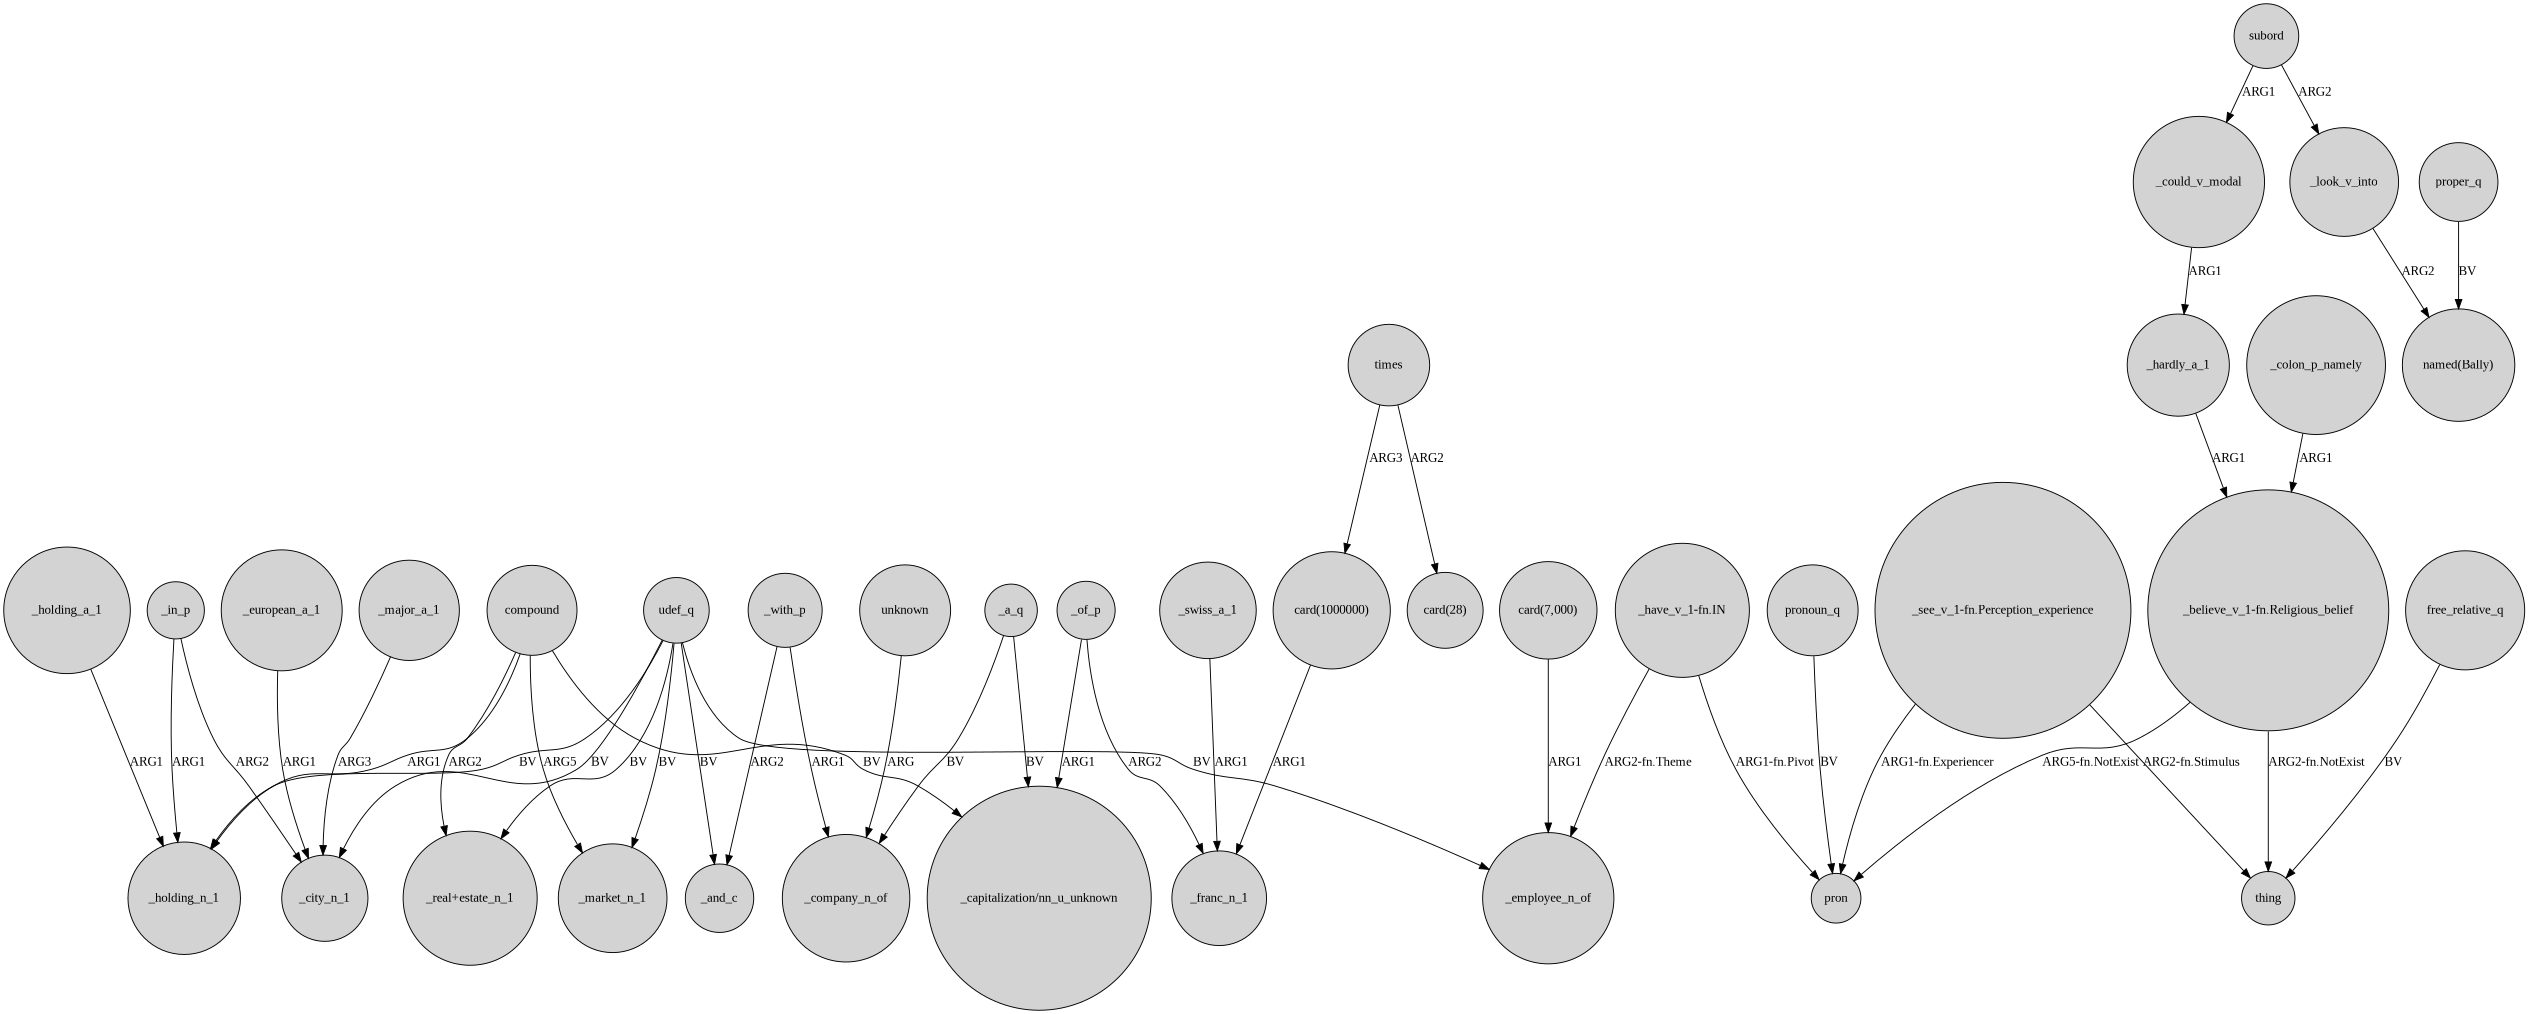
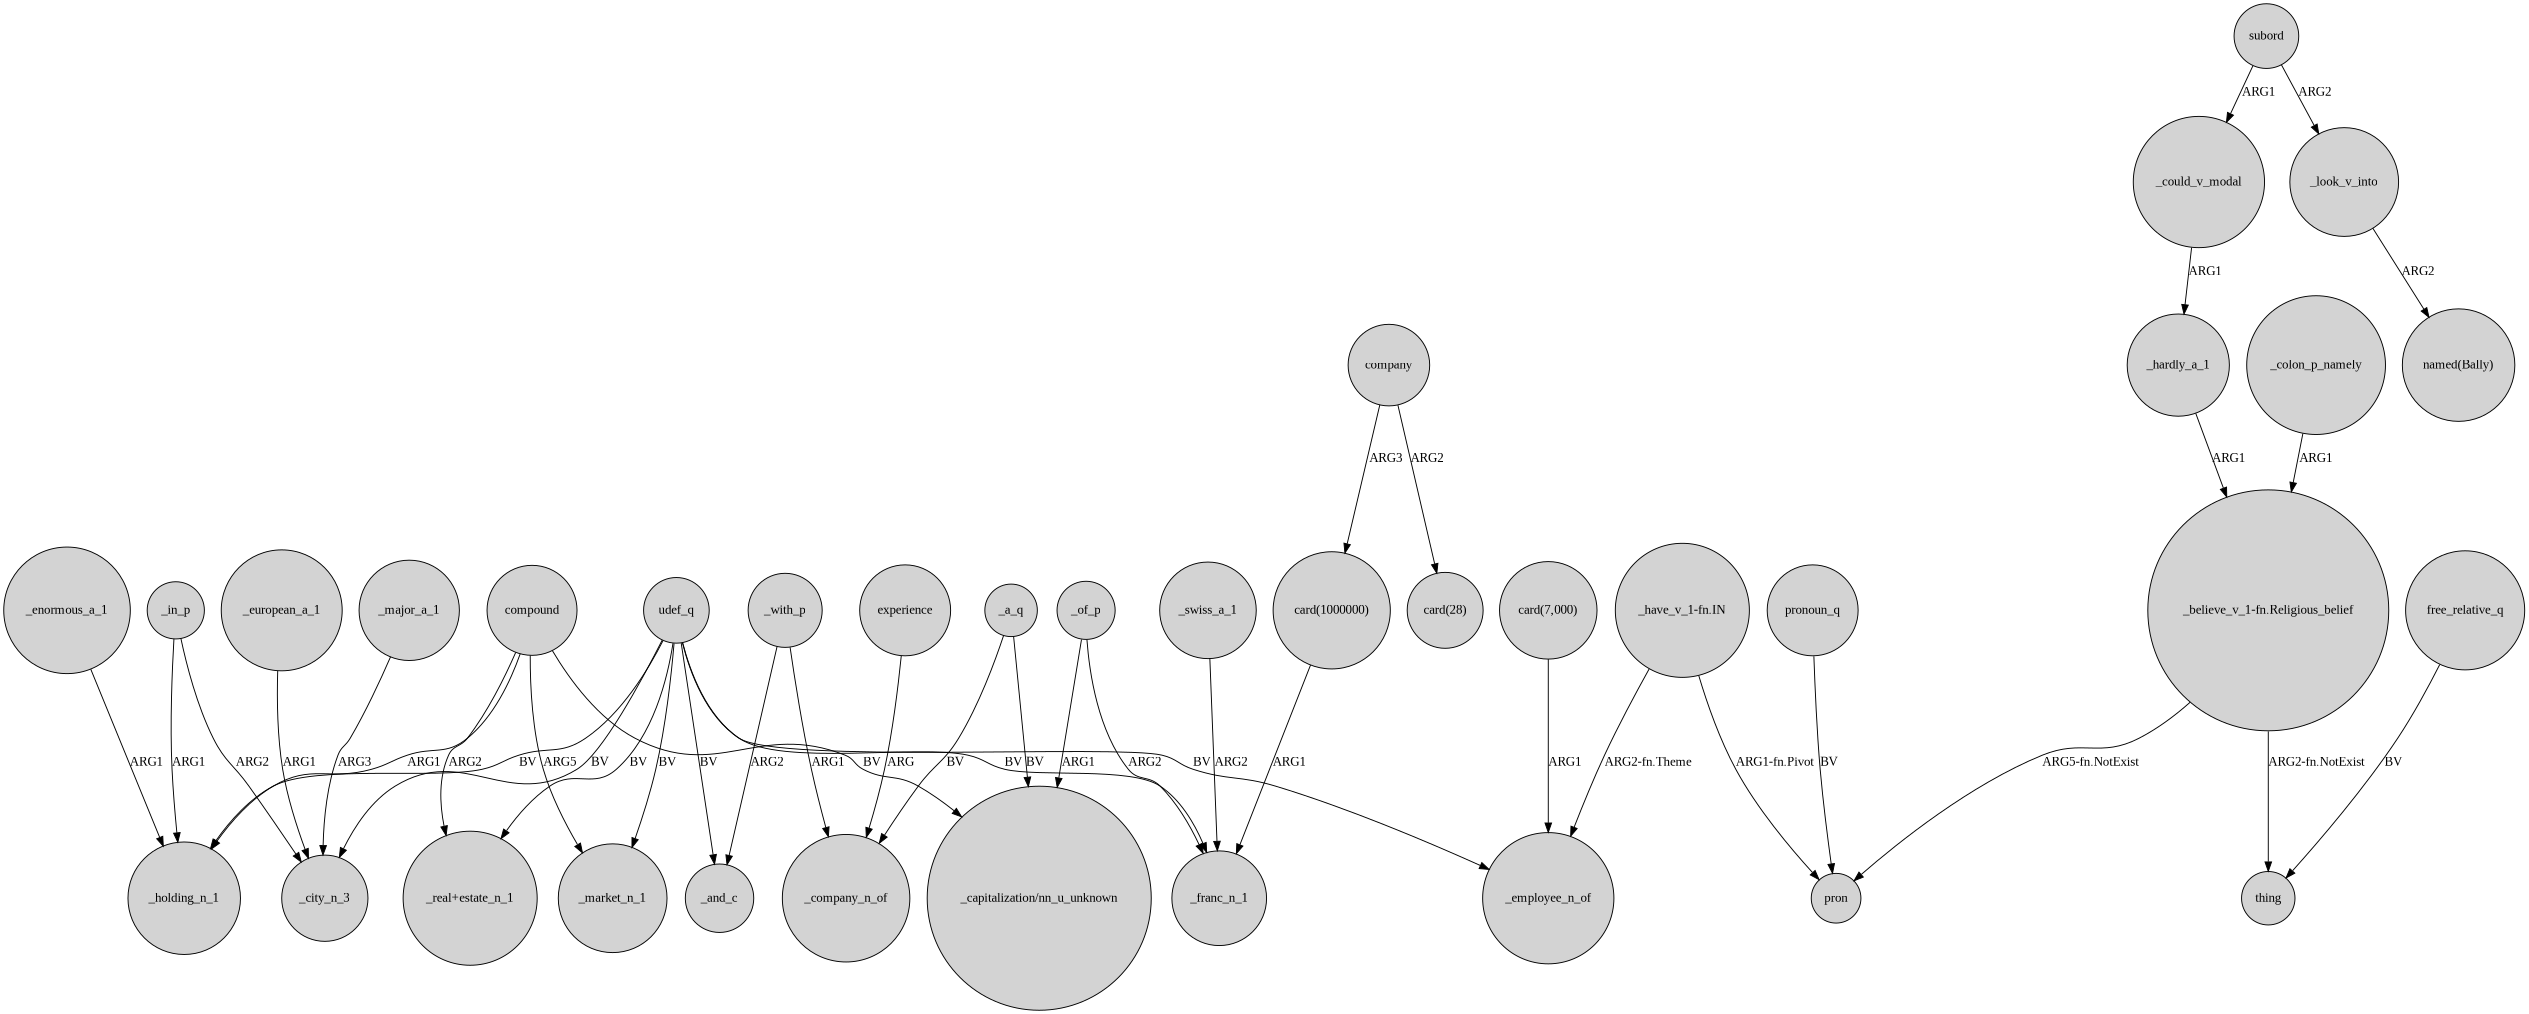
  digraph {
    fontname="Liberation Serif"
    node [fontname="Liberation Serif" shape=circle style=filled]
    edge [fontname="Liberation Serif"]
    compound
    _market_n_1
    "_capitalization/nn_u_unknown"
    _holding_n_1
    "_real+estate_n_1"
    _with_p
    _and_c
    _company_n_of
    "_believe_v_1-fn.Religious_belief"
    thing
    pron
-   proper_q
    "named(Bally)"
-   "_see_v_1-fn.Perception_experience"
    _of_p
    _franc_n_1
    udef_q
    _employee_n_of
-   _city_n_1
+   _city_n_1 [label=_city_n_3]
    _swiss_a_1
    _in_p
    _could_v_modal
    _hardly_a_1
    _look_v_into
    subord
-   unknown
+   unknown [label=experience]
    _european_a_1
    "_have_v_1-fn.IN"
    pronoun_q
-   times
+   times [label=company]
    "card(28)"
    "card(1000000)"
    "card(7,000)"
    free_relative_q
    _a_q
-   _enormous_a_1 [label=_holding_a_1]
+   _enormous_a_1
    _major_a_1
    _colon_p_namely
    compound -> _market_n_1 [label=ARG5]
    compound -> "_capitalization/nn_u_unknown" [label=BV]
    compound -> _holding_n_1 [label=ARG1]
    compound -> "_real+estate_n_1" [label=ARG2]
    _with_p -> _and_c [label=ARG2]
    _with_p -> _company_n_of [label=ARG1]
    "_believe_v_1-fn.Religious_belief" -> thing [label="ARG2-fn.NotExist"]
    "_believe_v_1-fn.Religious_belief" -> pron [label="ARG5-fn.NotExist"]
-   proper_q -> "named(Bally)" [label=BV]
-   "_see_v_1-fn.Perception_experience" -> thing [label="ARG2-fn.Stimulus"]
-   "_see_v_1-fn.Perception_experience" -> pron [label="ARG1-fn.Experiencer"]
    _of_p -> "_capitalization/nn_u_unknown" [label=ARG1]
    _of_p -> _franc_n_1 [label=ARG2]
    udef_q -> _market_n_1 [label=BV]
    udef_q -> _holding_n_1 [label=BV]
    udef_q -> "_real+estate_n_1" [label=BV]
    udef_q -> _and_c [label=BV]
+   udef_q -> _franc_n_1 [label=BV]
    udef_q -> _employee_n_of [label=BV]
    udef_q -> _city_n_1 [label=BV]
-   _swiss_a_1 -> _franc_n_1 [label=ARG1]
+   _swiss_a_1 -> _franc_n_1 [label=ARG2]
    _in_p -> _holding_n_1 [label=ARG1]
    _in_p -> _city_n_1 [label=ARG2]
    _could_v_modal -> _hardly_a_1 [label=ARG1]
    _hardly_a_1 -> "_believe_v_1-fn.Religious_belief" [label=ARG1]
    _look_v_into -> "named(Bally)" [label=ARG2]
    subord -> _could_v_modal [label=ARG1]
    subord -> _look_v_into [label=ARG2]
    unknown -> _company_n_of [label=ARG]
    _european_a_1 -> _city_n_1 [label=ARG1]
    "_have_v_1-fn.IN" -> pron [label="ARG1-fn.Pivot"]
    "_have_v_1-fn.IN" -> _employee_n_of [label="ARG2-fn.Theme"]
    pronoun_q -> pron [label=BV]
    times -> "card(28)" [label=ARG2]
    times -> "card(1000000)" [label=ARG3]
    "card(1000000)" -> _franc_n_1 [label=ARG1]
    "card(7,000)" -> _employee_n_of [label=ARG1]
    free_relative_q -> thing [label=BV]
    _a_q -> "_capitalization/nn_u_unknown" [label=BV]
    _a_q -> _company_n_of [label=BV]
    _enormous_a_1 -> _holding_n_1 [label=ARG1]
    _major_a_1 -> _city_n_1 [label=ARG3]
    _colon_p_namely -> "_believe_v_1-fn.Religious_belief" [label=ARG1]
  }
